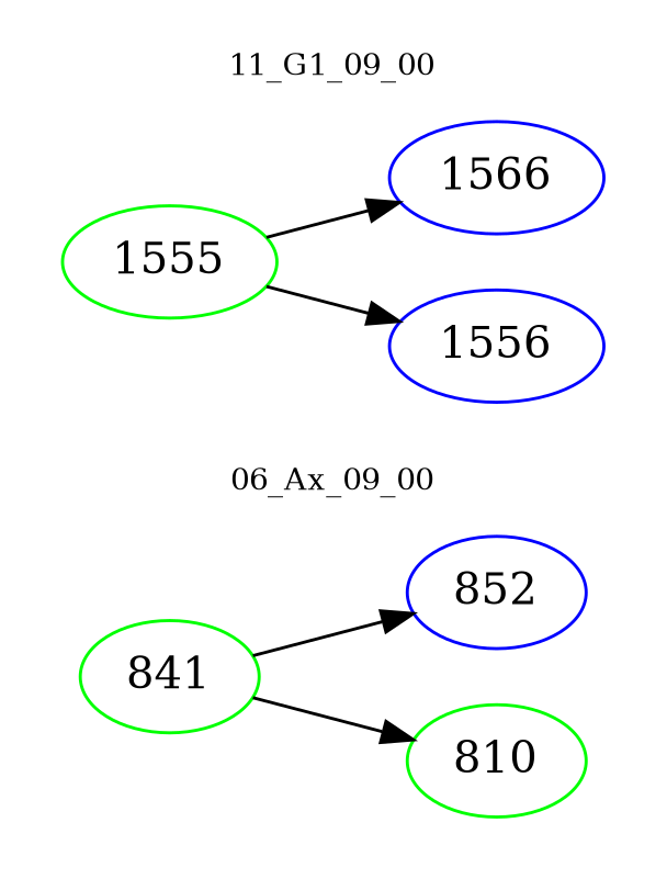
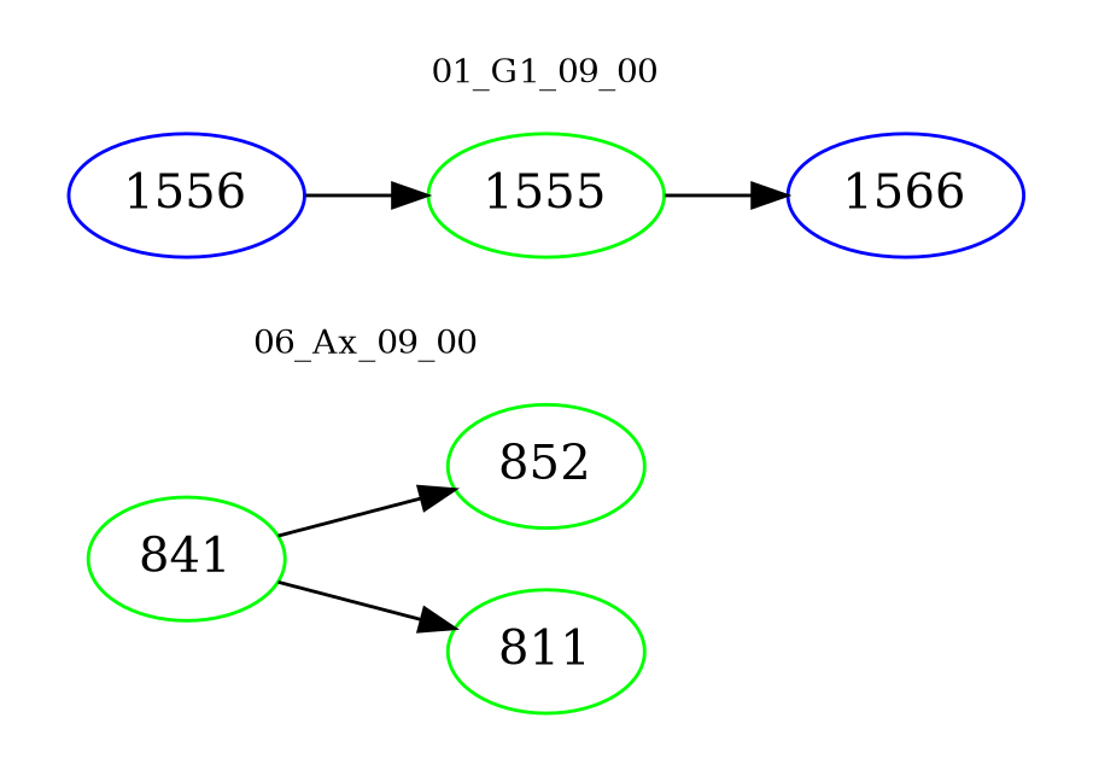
  digraph {
    rankdir=LR
    node [color=green]
    edge [color=black]
    n1 [label=841]
-   n2 [label=810]
-   n3 [color=blue label=852]
+   n2 [label=811]
+   n3 [label=852]
    n4 [label=1555]
    n5 [color=blue label=1556]
    n6 [color=blue label=1566]
    subgraph cluster_1 {
      color=white
      fontsize=10
      label="06_Ax_09_00"
      n1
      n2
      n3
    }
    subgraph cluster_2 {
      color=white
      fontsize=10
-     label="11_G1_09_00"
+     label="01_G1_09_00"
      n4
      n5
      n6
    }
    n1 -> n2
    n1 -> n3
-   n4 -> n5
+   n5 -> n4
    n4 -> n6
  }
